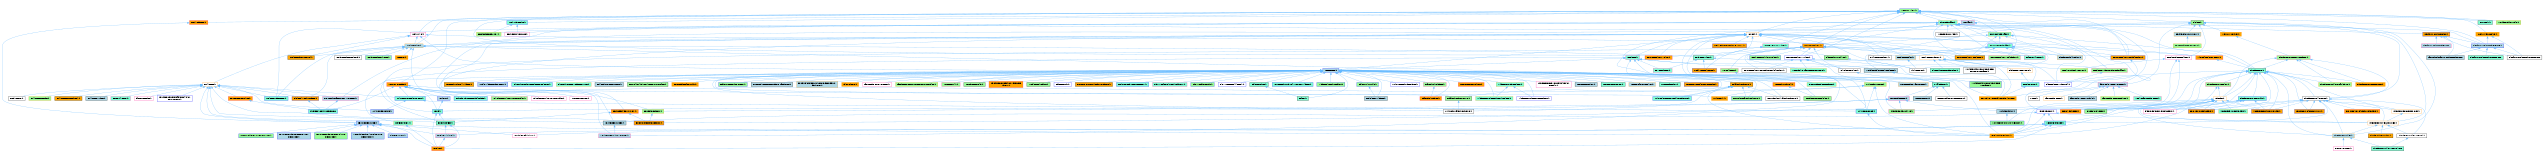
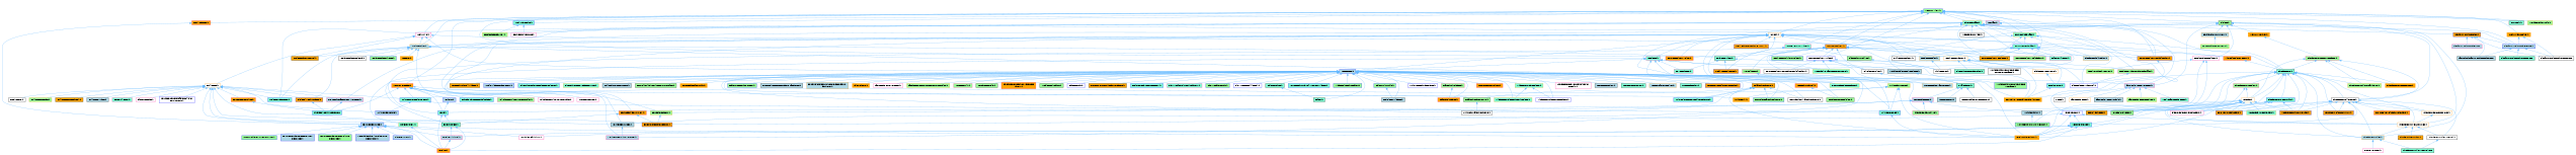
  digraph {
    node [color=blue fillcolor=aquamarine fontname=Helvetica fontsize=10 shape=box style=filled]
    edge [color=steelblue1 dir=back fontname=Helvetica fontsize=10 labelfontname=Helvetica labelfontsize=10 style=solid]
    n1 [fillcolor=palegreen fontcolor=black height=0.2 label="MemoryView.h" width=0.4]
    n2 [height=0.2 label="AnalysisCache.h" width=0.4]
    n3 [color=black fillcolor=palegreen height=0.2 label="Blake3.h" width=0.4]
    n4 [color=darkorange fillcolor=white height=0.2 label="IoHash.h" width=0.4]
    n5 [fillcolor=orange height=0.2 label="CompactBinary.h" width=0.4]
    n6 [fillcolor=orange height=0.2 label="CompactBinarySerialization.h" width=0.4]
    n7 [color=deeppink fillcolor=palegreen height=0.2 label="CompactBinaryValidation.h" width=0.4]
    n8 [color=deeppink fillcolor=orange height=0.2 label="CompactBinaryValue.h" width=0.4]
    n9 [fillcolor=white height=0.2 label="CompactBinaryWriter.h" width=0.4]
    n10 [color=darkorange fillcolor=lightblue height=0.2 label="IoDispatcher.h" width=0.4]
    n11 [color=black height=0.2 label="BuzHash.h" width=0.4]
    n12 [color=darkorange height=0.2 label="CompositeBuffer.h" width=0.4]
    n13 [color=deeppink fillcolor=orange height=0.2 label="DerivedData.h" width=0.4]
    n14 [color=deeppink fillcolor=lightblue height=0.2 label="IoBuffer.h" width=0.4]
    n15 [fillcolor=lightblue height=0.2 label="PlatformIoDispatcherBase.h" width=0.4]
    n16 [color=darkorange fillcolor=orange height=0.2 label="IoChunkEncoding.h" width=0.4]
    n17 [color=deeppink fillcolor=white height=0.2 label="IoChunkId.h" width=0.4]
    n18 [color=deeppink height=0.2 label="LargeMemoryWriter.h" width=0.4]
    n19 [color=deeppink fillcolor=orange height=0.2 label="MemoryReader.h" width=0.4]
    n20 [color=darkorange height=0.2 label="SharedBuffer.h" width=0.4]
    n21 [color=darkorange fillcolor=palegreen height=0.2 label="WorldPartitionUtils.h" width=0.4]
    n22 [color=darkorange fillcolor=palegreen height=0.2 label="CachedPagedArray.h" width=0.4]
    n23 [color=deeppink fillcolor=white height=0.2 label="CachedStringStore.h" width=0.4]
    n24 [color=deeppink fillcolor=white height=0.2 label="CookPackageSplitter.h" width=0.4]
    n25 [color=deeppink fillcolor=lightblue height=0.2 label="GameplayTagsManager.h" width=0.4]
    n26 [color=black fillcolor=lightblue height=0.2 label="WorldPartitionCookPackage.h" width=0.4]
    n27 [color=darkorange fillcolor=orange height=0.2 label="MemoryHasher.h" width=0.4]
    n28 [color=darkorange fillcolor=lightblue height=0.2 label="ShaderCompiler.h" width=0.4]
    n29 [color=darkorange fillcolor=white height=0.2 label="ShaderCompilerJobTypes.h" width=0.4]
    n30 [color=black fillcolor=white height=0.2 label="ShaderCompilerCore.h" width=0.4]
    n31 [color=darkorange fillcolor=lightblue height=0.2 label="RedirectionSummary.h" width=0.4]
    n32 [color=darkorange fillcolor=orange height=0.2 label="AnimBank.h" width=0.4]
    n33 [height=0.2 label="AnimSequence.h" width=0.4]
    n34 [color=darkorange fillcolor=palegreen height=0.2 label="AnimationAsset.h" width=0.4]
    n35 [fillcolor=lightblue height=0.2 label="AssetData.h" width=0.4]
    n36 [color=black fillcolor=white height=0.2 label="BulkDataRegistry.h" width=0.4]
    n37 [color=black fillcolor=orange height=0.2 label="CompactBinaryPackage.h" width=0.4]
    n38 [color=black height=0.2 label="PackageWriter.h" width=0.4]
    n39 [fillcolor=orange height=0.2 label="DerivedDataCacheKeyProxy.h" width=0.4]
    n40 [color=deeppink height=0.2 label="EditorBulkData.h" width=0.4]
    n41 [color=black fillcolor=white height=0.2 label="LinkerSave.h" width=0.4]
    n42 [color=black fillcolor=lightblue height=0.2 label="NaniteResources.h" width=0.4]
    n43 [color=deeppink height=0.2 label="Package.h" width=0.4]
    n44 [color=deeppink fillcolor=orange height=0.2 label="PackageFileSummary.h" width=0.4]
    n45 [color=darkorange fillcolor=lightblue height=0.2 label="PackageTrailer.h" width=0.4]
    n46 [color=deeppink fillcolor=orange height=0.2 label="VirtualizationSystem.h" width=0.4]
    n47 [color=black fillcolor=white height=0.2 label="CompactBinaryContainerSerialization.h" width=0.4]
    n48 [color=darkorange height=0.2 label="MaterialKeyGeneratorContext.h" width=0.4]
    n49 [color=black fillcolor=white height=0.2 label="IPixelStreaming.h" width=0.4]
    n50 [color=darkorange fillcolor=white height=0.2 label="CookDependency.h" width=0.4]
    n51 [fillcolor=palegreen height=0.2 label="CookDeterminismHelper.h" width=0.4]
    n52 [color=deeppink fillcolor=palegreen height=0.2 label="MPCollector.h" width=0.4]
    n53 [color=darkorange fillcolor=orange height=0.2 label="SoundWaveLoadingBehavior.cpp" width=0.4]
    n54 [color=black height=0.2 label="UnifiedError.h" width=0.4]
    n55 [color=deeppink fillcolor=palegreen height=0.2 label="ShaderCodeArchive.h" width=0.4]
    n56 [height=0.2 label="HairStrandsDatas.h" width=0.4]
    n57 [color=black fillcolor=white height=0.2 label="IoDispatcherBackend.h" width=0.4]
    n58 [color=black fillcolor=orange height=0.2 label="IoDispatcherInternal.h" width=0.4]
    n59 [fillcolor=palegreen height=0.2 label="IoDispatcherPrivate.h" width=0.4]
    n60 [color=darkorange fillcolor=orange height=0.2 label="IoStore.h" width=0.4]
    n61 [color=deeppink fillcolor=lightblue height=0.2 label="NaniteStreamingManager.h" width=0.4]
    n62 [fillcolor=orange height=0.2 label="SkeletalMeshUpdate.h" width=0.4]
    n63 [fillcolor=white height=0.2 label="FilePackageWriterUtil.h" width=0.4]
    n64 [color=black height=0.2 label="ShaderCore.h" width=0.4]
    n65 [height=0.2 label="CompressedBuffer.h" width=0.4]
    n66 [color=darkorange fillcolor=lightblue height=0.2 label="ShaderSerialization.h" width=0.4]
    n67 [fillcolor=lightblue height=0.2 label="TextureResource.h" width=0.4]
    n68 [fillcolor=orange height=0.2 label="PlatformIoDispatcher.h" width=0.4]
    n69 [color=deeppink fillcolor=lightblue height=0.2 label="RayTracingGeometryManager.h" width=0.4]
    n70 [color=black fillcolor=lightblue height=0.2 label="GenericPlatformIoDispatcher.cpp" width=0.4]
    n71 [color=black fillcolor=white height=0.2 label="PlatformIoDispatcherBase.cpp" width=0.4]
    n72 [color=black height=0.2 label="PlatformIoDispatcherStats.cpp" width=0.4]
    n73 [color=darkorange fillcolor=white height=0.2 label="BulkData.h" width=0.4]
    n74 [height=0.2 label="Core.h" width=0.4]
    n75 [fillcolor=orange height=0.2 label="ArchiveStackTrace.h" width=0.4]
    n76 [color=black fillcolor=palegreen height=0.2 label="FileRegionArchive.h" width=0.4]
    n77 [height=0.2 label="AnimCompressionTypes.h" width=0.4]
    n78 [color=darkorange fillcolor=palegreen height=0.2 label="CoreSharedPCH.h" width=0.4]
    n79 [height=0.2 label="SkeletalMeshUpdate.cpp" width=0.4]
    n80 [height=0.2 label="IDisplayClusterSerializable.h" width=0.4]
    n81 [color=deeppink fillcolor=palegreen height=0.2 label="IPixelStreaming2InputHandler.h" width=0.4]
    n82 [color=deeppink fillcolor=white height=0.2 label="IPixelStreamingInputHandler.h" width=0.4]
    n83 [color=deeppink fillcolor=white height=0.2 label="InputStructures.h" width=0.4]
    n84 [fillcolor=lightblue height=0.2 label="Variant.h" width=0.4]
    n85 [color=deeppink fillcolor=palegreen height=0.2 label="PackageWriterToSharedBuffer.h" width=0.4]
    n86 [color=black fillcolor=white height=0.2 label="MetadataProvider.h" width=0.4]
    n87 [color=darkorange fillcolor=palegreen height=0.2 label="CookOnTheFlyServer.h" width=0.4]
    n88 [color=black fillcolor=lightblue height=0.2 label="WorldPartition.h" width=0.4]
    n89 [fillcolor=palegreen height=0.2 label="WorldPartitionRuntimeHash.h" width=0.4]
    n90 [color=darkorange fillcolor=white height=0.2 label="GameplayTags.h" width=0.4]
    n91 [color=black fillcolor=lightblue height=0.2 label="GameplayTagsModule.h" width=0.4]
    n92 [color=darkorange fillcolor=palegreen height=0.2 label="GameplayTagsSettings.h" width=0.4]
    n93 [color=deeppink height=0.2 label="NativeGameplayTags.h" width=0.4]
    n94 [color=black fillcolor=white height=0.2 label="UITag.h" width=0.4]
    n95 [fillcolor=palegreen height=0.2 label="WorldPartitionCookPackage\lInterface.h" width=0.4]
    n96 [color=deeppink fillcolor=palegreen height=0.2 label="ShaderParameterMetadata.h" width=0.4]
    n97 [color=deeppink fillcolor=white height=0.2 label="ODSCManager.h" width=0.4]
    n98 [color=black height=0.2 label="ShaderCompilerInternal.cpp" width=0.4]
    n99 [color=black fillcolor=white height=0.2 label="ShaderCompilerInternal.h" width=0.4]
    n100 [color=black fillcolor=orange height=0.2 label="ShaderDiagnostics.h" width=0.4]
    n101 [color=deeppink fillcolor=white height=0.2 label="ClearReplacementShaders.h" width=0.4]
    n102 [fillcolor=orange height=0.2 label="CopyTextureShaders.h" width=0.4]
    n103 [height=0.2 label="MaterialShared.h" width=0.4]
    n104 [fillcolor=orange height=0.2 label="UpdateDescriptorHandle.h" width=0.4]
    n105 [color=darkorange height=0.2 label="UpdateTextureShaders.h" width=0.4]
    n106 [fillcolor=orange height=0.2 label="CrossCompilerCommon.h" width=0.4]
    n107 [color=deeppink fillcolor=orange height=0.2 label="RayTracingValidationShaders.h" width=0.4]
    n108 [color=darkorange fillcolor=white height=0.2 label="ShaderPreprocessTypes.h" width=0.4]
    n109 [color=darkorange fillcolor=palegreen height=0.2 label="CoreRedirectsContext.h" width=0.4]
    n110 [color=darkorange fillcolor=orange height=0.2 label="EngineSharedPCH.h" width=0.4]
    n111 [color=deeppink fillcolor=orange height=0.2 label="ActorDescContainer.h" width=0.4]
    n112 [fillcolor=white height=0.2 label="AnimAssetFindReplace.h" width=0.4]
    n113 [color=black fillcolor=white height=0.2 label="AnimationGraphSchema.h" width=0.4]
    n114 [height=0.2 label="AnimationStateMachineSchema.h" width=0.4]
    n115 [color=deeppink fillcolor=white height=0.2 label="AssetDataTagMapSerialization\lDetails.h" width=0.4]
    n116 [color=black fillcolor=lightblue height=0.2 label="AssetDataToken.h" width=0.4]
    n117 [color=black height=0.2 label="AssetDragDropOp.h" width=0.4]
    n118 [color=darkorange fillcolor=lightblue height=0.2 label="AssetReferenceFixer.h" width=0.4]
    n119 [color=darkorange fillcolor=lightblue height=0.2 label="AssetRegistryGenerator.h" width=0.4]
    n120 [color=black height=0.2 label="AssetSelection.h" width=0.4]
    n121 [fillcolor=orange height=0.2 label="AssetSourceFilenameCache.h" width=0.4]
    n122 [color=deeppink fillcolor=orange height=0.2 label="AssetThumbnail.h" width=0.4]
    n123 [color=black fillcolor=palegreen height=0.2 label="SDeleteAssetsDialog.h" width=0.4]
    n124 [color=black fillcolor=orange height=0.2 label="AssetThumbnailWidget.h" width=0.4]
    n125 [fillcolor=lightblue height=0.2 label="AudioWidgetSubsystem.h" width=0.4]
    n126 [height=0.2 label="BlueprintActionDatabaseRegistrar.h" width=0.4]
    n127 [color=darkorange height=0.2 label="BlueprintAssetNodeSpawner.h" width=0.4]
    n128 [color=black fillcolor=lightblue height=0.2 label="CollectionDragDropOp.h" width=0.4]
    n129 [color=black fillcolor=palegreen height=0.2 label="CompileAllBlueprintsCommandlet.h" width=0.4]
    n130 [color=darkorange fillcolor=orange height=0.2 label="DataTableEditorUtils.h" width=0.4]
    n131 [color=black fillcolor=orange height=0.2 label="EdGraphSchema.h" width=0.4]
    n132 [color=black fillcolor=palegreen height=0.2 label="EdGraphSchema_K2.h" width=0.4]
    n133 [fillcolor=palegreen height=0.2 label="SoundCueGraphSchema.h" width=0.4]
    n134 [color=black fillcolor=white height=0.2 label="SoundSubmixGraphSchema.h" width=0.4]
    n135 [color=black height=0.2 label="Editor.h" width=0.4]
    n136 [fillcolor=palegreen height=0.2 label="EditorAnimUtils.h" width=0.4]
    n137 [color=black fillcolor=lightblue height=0.2 label="SSkeletonWidget.h" width=0.4]
    n138 [fillcolor=palegreen height=0.2 label="EditorAssetSubsystem.h" width=0.4]
    n139 [color=black height=0.2 label="EditorEngine.h" width=0.4]
    n140 [color=black fillcolor=lightblue height=0.2 label="ExternalAssetDependencyGatherer.h" width=0.4]
    n141 [color=darkorange fillcolor=lightblue height=0.2 label="ExternalObjectAndActorDependency\lGatherer.h" width=0.4]
    n142 [color=darkorange height=0.2 label="ExternalPackageHelper.h" width=0.4]
    n143 [color=darkorange fillcolor=orange height=0.2 label="FileHelpers.h" width=0.4]
    n144 [color=deeppink fillcolor=white height=0.2 label="GameplayCueManager.h" width=0.4]
    n145 [color=darkorange fillcolor=palegreen height=0.2 label="GatherTextFromAssetsCommandlet.h" width=0.4]
    n146 [color=deeppink fillcolor=palegreen height=0.2 label="IAssetFamily.h" width=0.4]
    n147 [color=black fillcolor=palegreen height=0.2 label="LandscapeUtils.h" width=0.4]
    n148 [color=deeppink fillcolor=orange height=0.2 label="LevelSequenceShotMetaData\lLibrary.h" width=0.4]
    n149 [color=black fillcolor=palegreen height=0.2 label="MediaTrackEditor.h" width=0.4]
    n150 [color=darkorange height=0.2 label="ObjectLibrary.h" width=0.4]
    n151 [fillcolor=white height=0.2 label="ObjectTools.h" width=0.4]
    n152 [color=black fillcolor=orange height=0.2 label="PropertyCustomizationHelpers.h" width=0.4]
    n153 [height=0.2 label="ReimportFbxSceneFactory.h" width=0.4]
    n154 [color=deeppink height=0.2 label="RigVMEditorBlueprintLibrary.h" width=0.4]
    n155 [fillcolor=palegreen height=0.2 label="RigVMEditorTools.h" width=0.4]
    n156 [fillcolor=white height=0.2 label="RigVMTreeToolkitTask.h" width=0.4]
    n157 [color=deeppink fillcolor=orange height=0.2 label="SGraphPinClass.h" width=0.4]
    n158 [color=deeppink fillcolor=palegreen height=0.2 label="SGraphPinObject.h" width=0.4]
    n159 [height=0.2 label="VPAssetThumbnailWrapperWidget.h" width=0.4]
    n160 [fillcolor=palegreen height=0.2 label="WidgetBlueprintEditor.h" width=0.4]
    n161 [color=darkorange height=0.2 label="WidgetTemplateBlueprintClass.h" width=0.4]
    n162 [color=darkorange height=0.2 label="WidgetTemplateClass.h" width=0.4]
    n163 [fillcolor=white height=0.2 label="WidgetTemplateImageClass.h" width=0.4]
    n164 [color=deeppink height=0.2 label="SavePackage.h" width=0.4]
    n165 [color=black height=0.2 label="CoreUObject.h" width=0.4]
    n166 [fillcolor=orange height=0.2 label="CoreUObjectSharedPCH.h" width=0.4]
    n167 [fillcolor=lightblue height=0.2 label="AnimStreamable.h" width=0.4]
    n168 [color=deeppink fillcolor=orange height=0.2 label="Engine.h" width=0.4]
    n169 [color=black height=0.2 label="BlueprintDependencies.h" width=0.4]
    n170 [height=0.2 label="CookEvents.h" width=0.4]
    n171 [color=darkorange fillcolor=white height=0.2 label="ObjectSaveContext.h" width=0.4]
    n172 [color=black fillcolor=white height=0.2 label="WorldPartitionCookPackage\lContextInterface.h" width=0.4]
    n173 [color=deeppink fillcolor=lightblue height=0.2 label="CoreDelegates.h" width=0.4]
    n174 [color=black fillcolor=lightblue height=0.2 label="IoStatusError.h" width=0.4]
    n175 [color=black fillcolor=white height=0.2 label="StreamableManagerError.h" width=0.4]
    n176 [color=deeppink fillcolor=lightblue height=0.2 label="EngineMinimal.h" width=0.4]
    n177 [color=darkorange fillcolor=white height=0.2 label="Shader.h" width=0.4]
    n178 [color=darkorange fillcolor=palegreen height=0.2 label="ShaderCompilerDefinitions.h" width=0.4]
    n179 [color=darkorange fillcolor=orange height=0.2 label="ShaderParameterParser.h" width=0.4]
    n180 [color=black fillcolor=palegreen height=0.2 label="OneColorShader.h" width=0.4]
-   n181 [color=deeppink fillcolor=orange height=0.2 label="ResolveShader.h" width=0.4]
+   n181 [color=black fillcolor=orange height=0.2 label="ResolveShader.h" width=0.4]
    n182 [fillcolor=white height=0.2 label="VertexFactory.h" width=0.4]
    n183 [height=0.2 label="ShaderParameterUtils.h" width=0.4]
    n184 [color=deeppink fillcolor=palegreen height=0.2 label="ShaderPermutation.h" width=0.4]
    n185 [color=deeppink fillcolor=white height=0.2 label="ParticleDefinitions.h" width=0.4]
    n186 [fillcolor=lightblue height=0.2 label="MaterialCacheVirtualTexture\lDescriptor.h" width=0.4]
    n187 [fillcolor=lightblue height=0.2 label="SlateTextures.h" width=0.4]
    n188 [fillcolor=palegreen height=0.2 label="StreamableTextureResource.h" width=0.4]
    n189 [fillcolor=lightblue height=0.2 label="TextureRenderTarget2DArray\lResource.h" width=0.4]
    n190 [fillcolor=palegreen height=0.2 label="TextureRenderTargetVolume\lResource.h" width=0.4]
    n191 [color=deeppink fillcolor=lightblue height=0.2 label="PlatformIoDispatcher.cpp" width=0.4]
    n192 [color=black fillcolor=white height=0.2 label="BodySetup.h" width=0.4]
    n193 [color=darkorange fillcolor=palegreen height=0.2 label="BulkDataReader.h" width=0.4]
    n194 [color=black fillcolor=orange height=0.2 label="BulkDataScopedLock.h" width=0.4]
    n195 [color=black fillcolor=lightblue height=0.2 label="BulkDataWriter.h" width=0.4]
    n196 [color=deeppink fillcolor=orange height=0.2 label="ContentStreaming.h" width=0.4]
    n197 [color=deeppink height=0.2 label="FontBulkData.h" width=0.4]
    n198 [color=deeppink fillcolor=white height=0.2 label="GroomCache.h" width=0.4]
    n199 [fillcolor=white height=0.2 label="LandscapeHeightfieldCollision\lComponent.h" width=0.4]
    n1 -> n2
    n1 -> n3
    n1 -> n4
    n1 -> n5
    n1 -> n6
    n1 -> n7
    n1 -> n8
    n1 -> n9
    n1 -> n10
    n1 -> n11
    n1 -> n12
    n1 -> n13
    n1 -> n14
    n1 -> n15
    n1 -> n16
    n1 -> n17
    n1 -> n18
    n1 -> n19
    n1 -> n20
    n1 -> n21
    n2 -> n22
    n2 -> n23
    n3 -> n4
    n3 -> n24
    n3 -> n25
    n3 -> n26
    n3 -> n27
    n3 -> n28
    n3 -> n29
    n3 -> n30
    n3 -> n31
    n4 -> n5
    n4 -> n6
    n4 -> n8
    n4 -> n10
    n4 -> n32
    n4 -> n33
    n4 -> n34
    n4 -> n35
    n4 -> n36
    n4 -> n37
    n4 -> n38
    n4 -> n39
    n4 -> n40
    n4 -> n41
    n4 -> n42
    n4 -> n43
    n4 -> n44
    n4 -> n45
    n4 -> n46
    n5 -> n6
    n5 -> n7
    n5 -> n8
    n5 -> n9
    n5 -> n37
    n5 -> n38
    n5 -> n47
    n5 -> n48
    n5 -> n49
    n5 -> n50
    n5 -> n51
    n5 -> n52
    n6 -> n53
    n9 -> n47
    n9 -> n48
    n9 -> n49
    n9 -> n53
    n9 -> n54
    n10 -> n38
    n10 -> n55
    n10 -> n56
    n10 -> n57
    n10 -> n58
    n10 -> n59
    n10 -> n60
    n10 -> n61
    n10 -> n62
    n12 -> n5
    n12 -> n37
    n12 -> n63
    n12 -> n64
    n12 -> n65
    n12 -> n66
    n13 -> n67
    n14 -> n10
    n14 -> n15
    n14 -> n68
    n14 -> n69
    n15 -> n70
    n15 -> n71
    n15 -> n72
    n16 -> n15
    n16 -> n71
    n17 -> n10
    n17 -> n35
    n17 -> n58
    n17 -> n63
    n17 -> n73
    n18 -> n74
    n18 -> n75
    n18 -> n76
    n19 -> n74
    n19 -> n77
    n19 -> n78
    n19 -> n79
    n19 -> n80
    n19 -> n81
    n19 -> n82
    n19 -> n83
    n19 -> n84
    n20 -> n5
    n20 -> n6
    n20 -> n12
    n20 -> n22
    n20 -> n23
    n20 -> n25
    n20 -> n37
    n20 -> n40
    n20 -> n56
    n20 -> n61
    n20 -> n63
    n20 -> n64
    n20 -> n65
    n20 -> n85
    n20 -> n86
    n24 -> n87
    n24 -> n88
    n24 -> n89
    n25 -> n90
    n25 -> n91
    n25 -> n92
    n25 -> n93
    n25 -> n94
    n26 -> n95
    n27 -> n96
    n28 -> n97
    n28 -> n98
    n29 -> n28
    n29 -> n99
    n29 -> n100
    n30 -> n28
    n30 -> n29
    n30 -> n99
    n30 -> n101
    n30 -> n102
    n30 -> n103
    n30 -> n104
    n30 -> n105
    n30 -> n106
    n30 -> n107
    n30 -> n108
    n31 -> n109
    n33 -> n110
    n34 -> n32
    n34 -> n33
    n34 -> n77
    n34 -> n110
    n35 -> n25
    n35 -> n53
    n35 -> n110
    n35 -> n111
    n35 -> n112
    n35 -> n113
    n35 -> n114
    n35 -> n115
    n35 -> n116
    n35 -> n117
    n35 -> n118
    n35 -> n119
    n35 -> n120
    n35 -> n121
    n35 -> n122
    n35 -> n123
    n35 -> n124
    n35 -> n125
    n35 -> n126
    n35 -> n127
    n35 -> n128
    n35 -> n129
    n35 -> n130
    n35 -> n131
    n35 -> n132
    n35 -> n133
    n35 -> n134
    n35 -> n135
    n35 -> n136
    n35 -> n137
    n35 -> n138
    n35 -> n139
    n35 -> n140
    n35 -> n141
    n35 -> n142
    n35 -> n143
    n35 -> n144
    n35 -> n145
    n35 -> n146
    n35 -> n147
    n35 -> n148
    n35 -> n149
    n35 -> n150
    n35 -> n151
    n35 -> n152
    n35 -> n153
    n35 -> n154
    n35 -> n155
    n35 -> n156
    n35 -> n157
    n35 -> n158
    n35 -> n159
    n35 -> n160
    n35 -> n161
    n35 -> n162
    n35 -> n163
    n38 -> n75
    n38 -> n85
    n38 -> n164
    n42 -> n61
    n43 -> n26
    n43 -> n35
    n43 -> n87
    n43 -> n142
    n43 -> n164
    n43 -> n165
    n43 -> n166
    n44 -> n165
    n44 -> n166
    n45 -> n41
    n46 -> n64
    n49 -> n54
    n50 -> n53
    n50 -> n169
    n50 -> n170
    n50 -> n171
    n50 -> n172
    n52 -> n119
    n54 -> n173
    n54 -> n174
    n54 -> n175
    n62 -> n79
    n64 -> n28
    n64 -> n30
    n64 -> n101
    n64 -> n102
    n64 -> n104
    n64 -> n106
    n64 -> n108
    n64 -> n110
    n64 -> n177
    n64 -> n178
    n64 -> n179
    n64 -> n180
    n64 -> n181
    n64 -> n182
    n64 -> n183
    n64 -> n184
    n65 -> n36
    n65 -> n37
    n65 -> n40
    n65 -> n41
    n65 -> n45
    n65 -> n46
    n65 -> n66
    n67 -> n110
    n67 -> n168
    n67 -> n176
    n67 -> n185
    n67 -> n186
    n67 -> n187
    n67 -> n188
    n67 -> n189
    n67 -> n190
    n68 -> n15
    n68 -> n70
    n68 -> n71
    n68 -> n191
    n69 -> n79
    n73 -> n42
    n73 -> n56
    n73 -> n62
    n73 -> n67
    n73 -> n69
    n73 -> n77
    n73 -> n165
    n73 -> n166
    n73 -> n167
    n73 -> n192
    n73 -> n193
    n73 -> n194
    n73 -> n195
    n73 -> n196
    n73 -> n197
    n73 -> n198
    n73 -> n199
    n74 -> n165
    n74 -> n168
    n76 -> n41
    n77 -> n33
    n77 -> n167
    n78 -> n166
    n84 -> n74
    n85 -> n63
    n88 -> n89
    n96 -> n30
    n96 -> n64
    n96 -> n177
    n96 -> n178
    n96 -> n179
    n99 -> n98
    n103 -> n110
    n103 -> n168
    n103 -> n176
    n103 -> n185
    n108 -> n29
    n122 -> n123
    n131 -> n110
    n131 -> n113
    n131 -> n114
    n131 -> n132
    n131 -> n133
    n131 -> n134
    n132 -> n113
    n136 -> n137
    n139 -> n135
    n150 -> n168
    n158 -> n157
    n162 -> n161
    n162 -> n163
    n165 -> n168
    n165 -> n176
    n170 -> n53
    n171 -> n170
    n173 -> n55
    n173 -> n74
    n173 -> n78
    n173 -> n88
    n176 -> n168
    n177 -> n28
    n177 -> n29
    n177 -> n55
    n177 -> n101
    n177 -> n102
    n177 -> n103
    n177 -> n104
    n177 -> n105
    n177 -> n110
    n177 -> n180
    n177 -> n181
    n177 -> n182
    n182 -> n29
    n182 -> n42
    n182 -> n103
    n182 -> n110
    n183 -> n101
    n183 -> n102
    n183 -> n104
    n183 -> n110
    n183 -> n180
    n184 -> n177
    n184 -> n180
    n196 -> n79
  }
